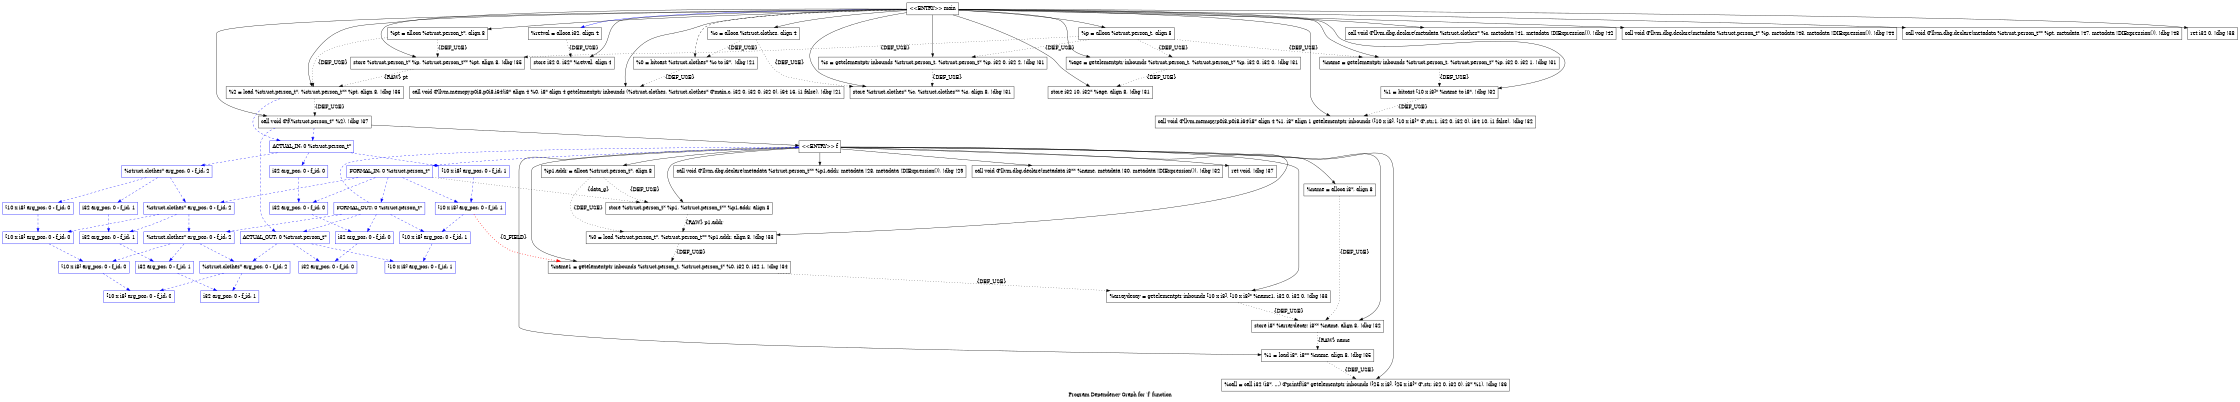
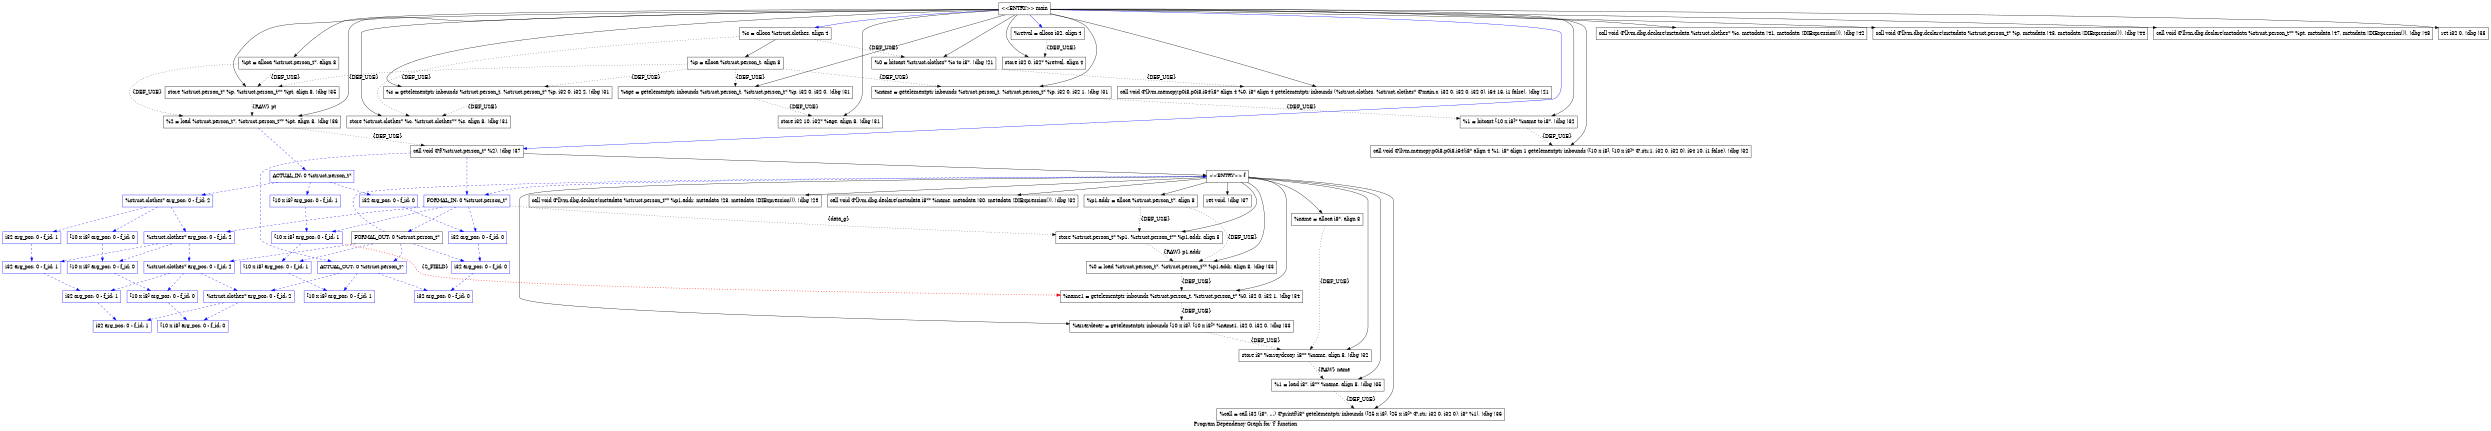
  digraph {
    label="Program Dependency Graph for 'f' function"
    splines=true
    node [shape=record]
    edge [style=dashed]
    n1 [label="{  %p1.addr = alloca %struct.person_t*, align 8}"]
    n2 [label="{  store %struct.person_t* %p1, %struct.person_t** %p1.addr, align 8}"]
    n3 [label="{  %0 = load %struct.person_t*, %struct.person_t** %p1.addr, align 8, !dbg !33}"]
    n4 [label="{  %name1 = getelementptr inbounds %struct.person_t, %struct.person_t* %0, i32 0, i32 1, !dbg !34}"]
    n5 [label="{  %arraydecay = getelementptr inbounds [10 x i8], [10 x i8]* %name1, i32 0, i32 0, !dbg !33}"]
    n6 [label="{  store i8* %arraydecay, i8** %name, align 8, !dbg !32}"]
    n7 [label="{  %name = alloca i8*, align 8}"]
    n8 [label="{  %1 = load i8*, i8** %name, align 8, !dbg !35}"]
    n9 [label="{  %call = call i32 (i8*, ...) @printf(i8* getelementptr inbounds ([25 x i8], [25 x i8]* @.str, i32 0, i32 0), i8* %1), !dbg !36}"]
    n10 [label="{\<\<ENTRY\>\> f}"]
    n11 [label="{  call void @llvm.dbg.declare(metadata %struct.person_t** %p1.addr, metadata !28, metadata !DIExpression()), !dbg !29}"]
    n12 [label="{  call void @llvm.dbg.declare(metadata i8** %name, metadata !30, metadata !DIExpression()), !dbg !32}"]
    n13 [label="{  ret void, !dbg !37}"]
    n14 [color=blue label="{FORMAL_IN: 0 %struct.person_t*}"]
-   n15 [color=blue label="{FORMAL_OUT: 0 %struct.person_t*}"]
+   n15 [color=black label="{FORMAL_OUT: 0 %struct.person_t*}"]
    n16 [color=blue label="{i32 arg_pos: 0 - f_id: 0}"]
    n17 [color=blue label="{[10 x i8] arg_pos: 0 - f_id: 1}"]
    n18 [color=blue label="{%struct.clothes* arg_pos: 0 - f_id: 2}"]
    n19 [color=blue label="{ACTUAL_OUT: 0 %struct.person_t*}"]
    n20 [color=blue label="{i32 arg_pos: 0 - f_id: 0}"]
    n21 [color=blue label="{[10 x i8] arg_pos: 0 - f_id: 1}"]
    n22 [color=blue label="{%struct.clothes* arg_pos: 0 - f_id: 2}"]
    n23 [color=blue label="{[10 x i8] arg_pos: 0 - f_id: 0}"]
    n24 [color=blue label="{i32 arg_pos: 0 - f_id: 1}"]
    n25 [color=blue label="{i32 arg_pos: 0 - f_id: 0}"]
    n26 [color=blue label="{[10 x i8] arg_pos: 0 - f_id: 1}"]
    n27 [color=blue label="{%struct.clothes* arg_pos: 0 - f_id: 2}"]
    n28 [color=blue label="{[10 x i8] arg_pos: 0 - f_id: 0}"]
    n29 [color=blue label="{i32 arg_pos: 0 - f_id: 1}"]
    n30 [label="{  %retval = alloca i32, align 4}"]
    n31 [label="{  store i32 0, i32* %retval, align 4}"]
    n32 [label="{  %c = alloca %struct.clothes, align 4}"]
    n33 [label="{  %0 = bitcast %struct.clothes* %c to i8*, !dbg !21}"]
    n34 [label="{  store %struct.clothes* %c, %struct.clothes** %s, align 8, !dbg !31}"]
    n35 [label="{  call void @llvm.memcpy.p0i8.p0i8.i64(i8* align 4 %0, i8* align 4 getelementptr inbounds (%struct.clothes, %struct.clothes* @main.c, i32 0, i32 0, i32 0), i64 16, i1 false), !dbg !21}"]
    n36 [label="{  %p = alloca %struct.person_t, align 8}"]
    n37 [label="{  %age = getelementptr inbounds %struct.person_t, %struct.person_t* %p, i32 0, i32 0, !dbg !31}"]
    n38 [label="{  %name = getelementptr inbounds %struct.person_t, %struct.person_t* %p, i32 0, i32 1, !dbg !31}"]
    n39 [label="{  %s = getelementptr inbounds %struct.person_t, %struct.person_t* %p, i32 0, i32 2, !dbg !31}"]
    n40 [label="{  store %struct.person_t* %p, %struct.person_t** %pt, align 8, !dbg !35}"]
    n41 [label="{  store i32 10, i32* %age, align 8, !dbg !31}"]
    n42 [label="{  %1 = bitcast [10 x i8]* %name to i8*, !dbg !32}"]
    n43 [label="{  %2 = load %struct.person_t*, %struct.person_t** %pt, align 8, !dbg !36}"]
    n44 [label="{  call void @llvm.memcpy.p0i8.p0i8.i64(i8* align 4 %1, i8* align 1 getelementptr inbounds ([10 x i8], [10 x i8]* @.str.1, i32 0, i32 0), i64 10, i1 false), !dbg !32}"]
    n45 [label="{  call void @f(%struct.person_t* %2), !dbg !37}"]
    n46 [color=blue label="{ACTUAL_IN: 0 %struct.person_t*}"]
    n47 [color=blue label="{i32 arg_pos: 0 - f_id: 0}"]
    n48 [color=blue label="{[10 x i8] arg_pos: 0 - f_id: 1}"]
    n49 [color=blue label="{%struct.clothes* arg_pos: 0 - f_id: 2}"]
    n50 [label="{  %pt = alloca %struct.person_t*, align 8}"]
    n51 [color=blue label="{[10 x i8] arg_pos: 0 - f_id: 0}"]
    n52 [color=blue label="{i32 arg_pos: 0 - f_id: 1}"]
    n53 [color=blue label="{[10 x i8] arg_pos: 0 - f_id: 0}"]
    n54 [color=blue label="{i32 arg_pos: 0 - f_id: 1}"]
    n55 [label="{\<\<ENTRY\>\> main}"]
    n56 [label="{  call void @llvm.dbg.declare(metadata %struct.clothes* %c, metadata !41, metadata !DIExpression()), !dbg !42}"]
    n57 [label="{  call void @llvm.dbg.declare(metadata %struct.person_t* %p, metadata !43, metadata !DIExpression()), !dbg !44}"]
    n58 [label="{  call void @llvm.dbg.declare(metadata %struct.person_t** %pt, metadata !47, metadata !DIExpression()), !dbg !48}"]
    n59 [label="{  ret i32 0, !dbg !38}"]
    n1 -> n2 [label="{DEF_USE}" style=dotted]
    n1 -> n3 [label="{DEF_USE}" style=dotted]
    n2 -> n3 [label="{RAW} p1.addr" style=dotted]
    n3 -> n4 [label="{DEF_USE}" style=dotted]
    n4 -> n5 [label="{DEF_USE}" style=dotted]
    n5 -> n6 [label="{DEF_USE}" style=dotted]
    n6 -> n8 [label="{RAW} name" style=dotted]
    n7 -> n6 [label="{DEF_USE}" style=dotted]
    n8 -> n9 [label="{DEF_USE}" style=dotted]
    n10 -> n1 [style=""]
    n10 -> n2 [style=""]
    n10 -> n3 [style=""]
    n10 -> n4 [style=""]
    n10 -> n5 [style=""]
    n10 -> n6 [style=""]
    n10 -> n7 [style=""]
    n10 -> n8 [style=""]
    n10 -> n9 [style=""]
    n10 -> n11 [style=""]
    n10 -> n12 [style=""]
    n10 -> n13 [style=""]
    n10 -> n14 [color=blue]
    n14 -> n2 [label="{data_g}" style=dotted]
    n14 -> n15 [color=blue]
    n14 -> n16 [color=blue]
    n14 -> n17 [color=blue]
    n14 -> n18 [color=blue]
    n15 -> n10 [color=blue]
    n15 -> n19 [color=blue]
    n15 -> n20 [color=blue]
    n15 -> n21 [color=blue]
    n15 -> n22 [color=blue]
    n16 -> n20 [color=blue]
    n17 -> n4 [color=red label="{S_FIELD}" penwidth=2.0 style=dotted]
    n17 -> n21 [color=blue]
    n18 -> n22 [color=blue]
    n18 -> n23 [color=blue]
    n18 -> n24 [color=blue]
    n19 -> n25 [color=blue]
    n19 -> n26 [color=blue]
    n19 -> n27 [color=blue]
    n20 -> n25 [color=blue]
    n21 -> n26 [color=blue]
    n22 -> n27 [color=blue]
    n22 -> n28 [color=blue]
    n22 -> n29 [color=blue]
    n23 -> n28 [color=blue]
    n24 -> n29 [color=blue]
    n27 -> n53 [color=blue]
    n27 -> n54 [color=blue]
    n28 -> n53 [color=blue]
    n29 -> n54 [color=blue]
    n30 -> n31 [label="{DEF_USE}" style=dotted]
    n32 -> n33 [label="{DEF_USE}" style=dotted]
    n32 -> n34 [label="{DEF_USE}" style=dotted]
    n33 -> n35 [label="{DEF_USE}" style=dotted]
    n36 -> n37 [label="{DEF_USE}" style=dotted]
    n36 -> n38 [label="{DEF_USE}" style=dotted]
    n36 -> n39 [label="{DEF_USE}" style=dotted]
    n36 -> n40 [label="{DEF_USE}" style=dotted]
    n37 -> n41 [label="{DEF_USE}" style=dotted]
    n38 -> n42 [label="{DEF_USE}" style=dotted]
    n39 -> n34 [label="{DEF_USE}" style=dotted]
    n40 -> n43 [label="{RAW} pt" style=dotted]
    n42 -> n44 [label="{DEF_USE}" style=dotted]
    n43 -> n45 [label="{DEF_USE}" style=dotted]
    n43 -> n46 [color=blue]
    n45 -> n10 [style=""]
    n45 -> n19 [color=blue]
-   n45 -> n46 [color=blue]
+   n45 -> n14 [color=blue]
    n46 -> n47 [color=blue]
    n46 -> n48 [color=blue]
    n46 -> n49 [color=blue]
    n47 -> n16 [color=blue]
    n48 -> n17 [color=blue]
    n49 -> n18 [color=blue]
    n49 -> n51 [color=blue]
    n49 -> n52 [color=blue]
    n50 -> n40 [label="{DEF_USE}" style=dotted]
    n50 -> n43 [label="{DEF_USE}" style=dotted]
    n51 -> n23 [color=blue]
    n52 -> n24 [color=blue]
    n55 -> n30 [color=blue style=""]
    n55 -> n31 [style=""]
-   n55 -> n32 [style=""]
-   n55 -> n33
+   n55 -> n32 [color=blue style=""]
+   n55 -> n33 [style=""]
    n55 -> n34 [style=""]
    n55 -> n35 [style=""]
-   n55 -> n36 [style=""]
+   n32 -> n36 [style=""]
    n55 -> n37 [style=""]
    n55 -> n38 [style=""]
    n55 -> n39 [style=""]
    n55 -> n40 [style=""]
    n55 -> n41 [style=""]
    n55 -> n42 [style=""]
    n55 -> n43 [style=""]
    n55 -> n44 [style=""]
-   n55 -> n45 [style=""]
+   n55 -> n45 [color=blue style=""]
    n55 -> n50 [style=""]
    n55 -> n56 [style=""]
    n55 -> n57 [style=""]
    n55 -> n58 [style=""]
    n55 -> n59 [style=""]
  }
